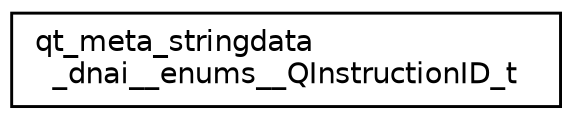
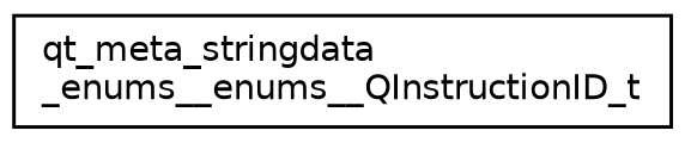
  digraph {
    rankdir=LR
-   n1 [color=black fillcolor=white fontname=Helvetica fontsize=10 height=0.2 label="qt_meta_stringdata\l_dnai__enums__QInstructionID_t" shape=record style=filled width=0.4]
+   n1 [color=black fillcolor=white fontname=Helvetica fontsize=10 height=0.2 label="qt_meta_stringdata\l_enums__enums__QInstructionID_t" shape=record style=filled width=0.4]
  }
